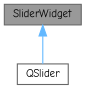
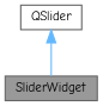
  digraph {
    fontname="Comic Neue"
    node [color=gray40 fontname="Comic Neue" fontsize=10 shape=box style=filled]
    n1 [fillcolor=grey60 fontcolor=black height=0.2 label=SliderWidget width=0.4]
    n2 [fillcolor=white height=0.2 label=QSlider width=0.4]
-   n1 -> n2 [color=steelblue1 dir=back fontname="Comic Neue" fontsize=10 labelfontname=Helvetica labelfontsize=10 style=solid]
+   n2 -> n1 [color=steelblue1 dir=back fontname="Comic Neue" fontsize=10 labelfontname=Helvetica labelfontsize=10 style=solid]
  }
